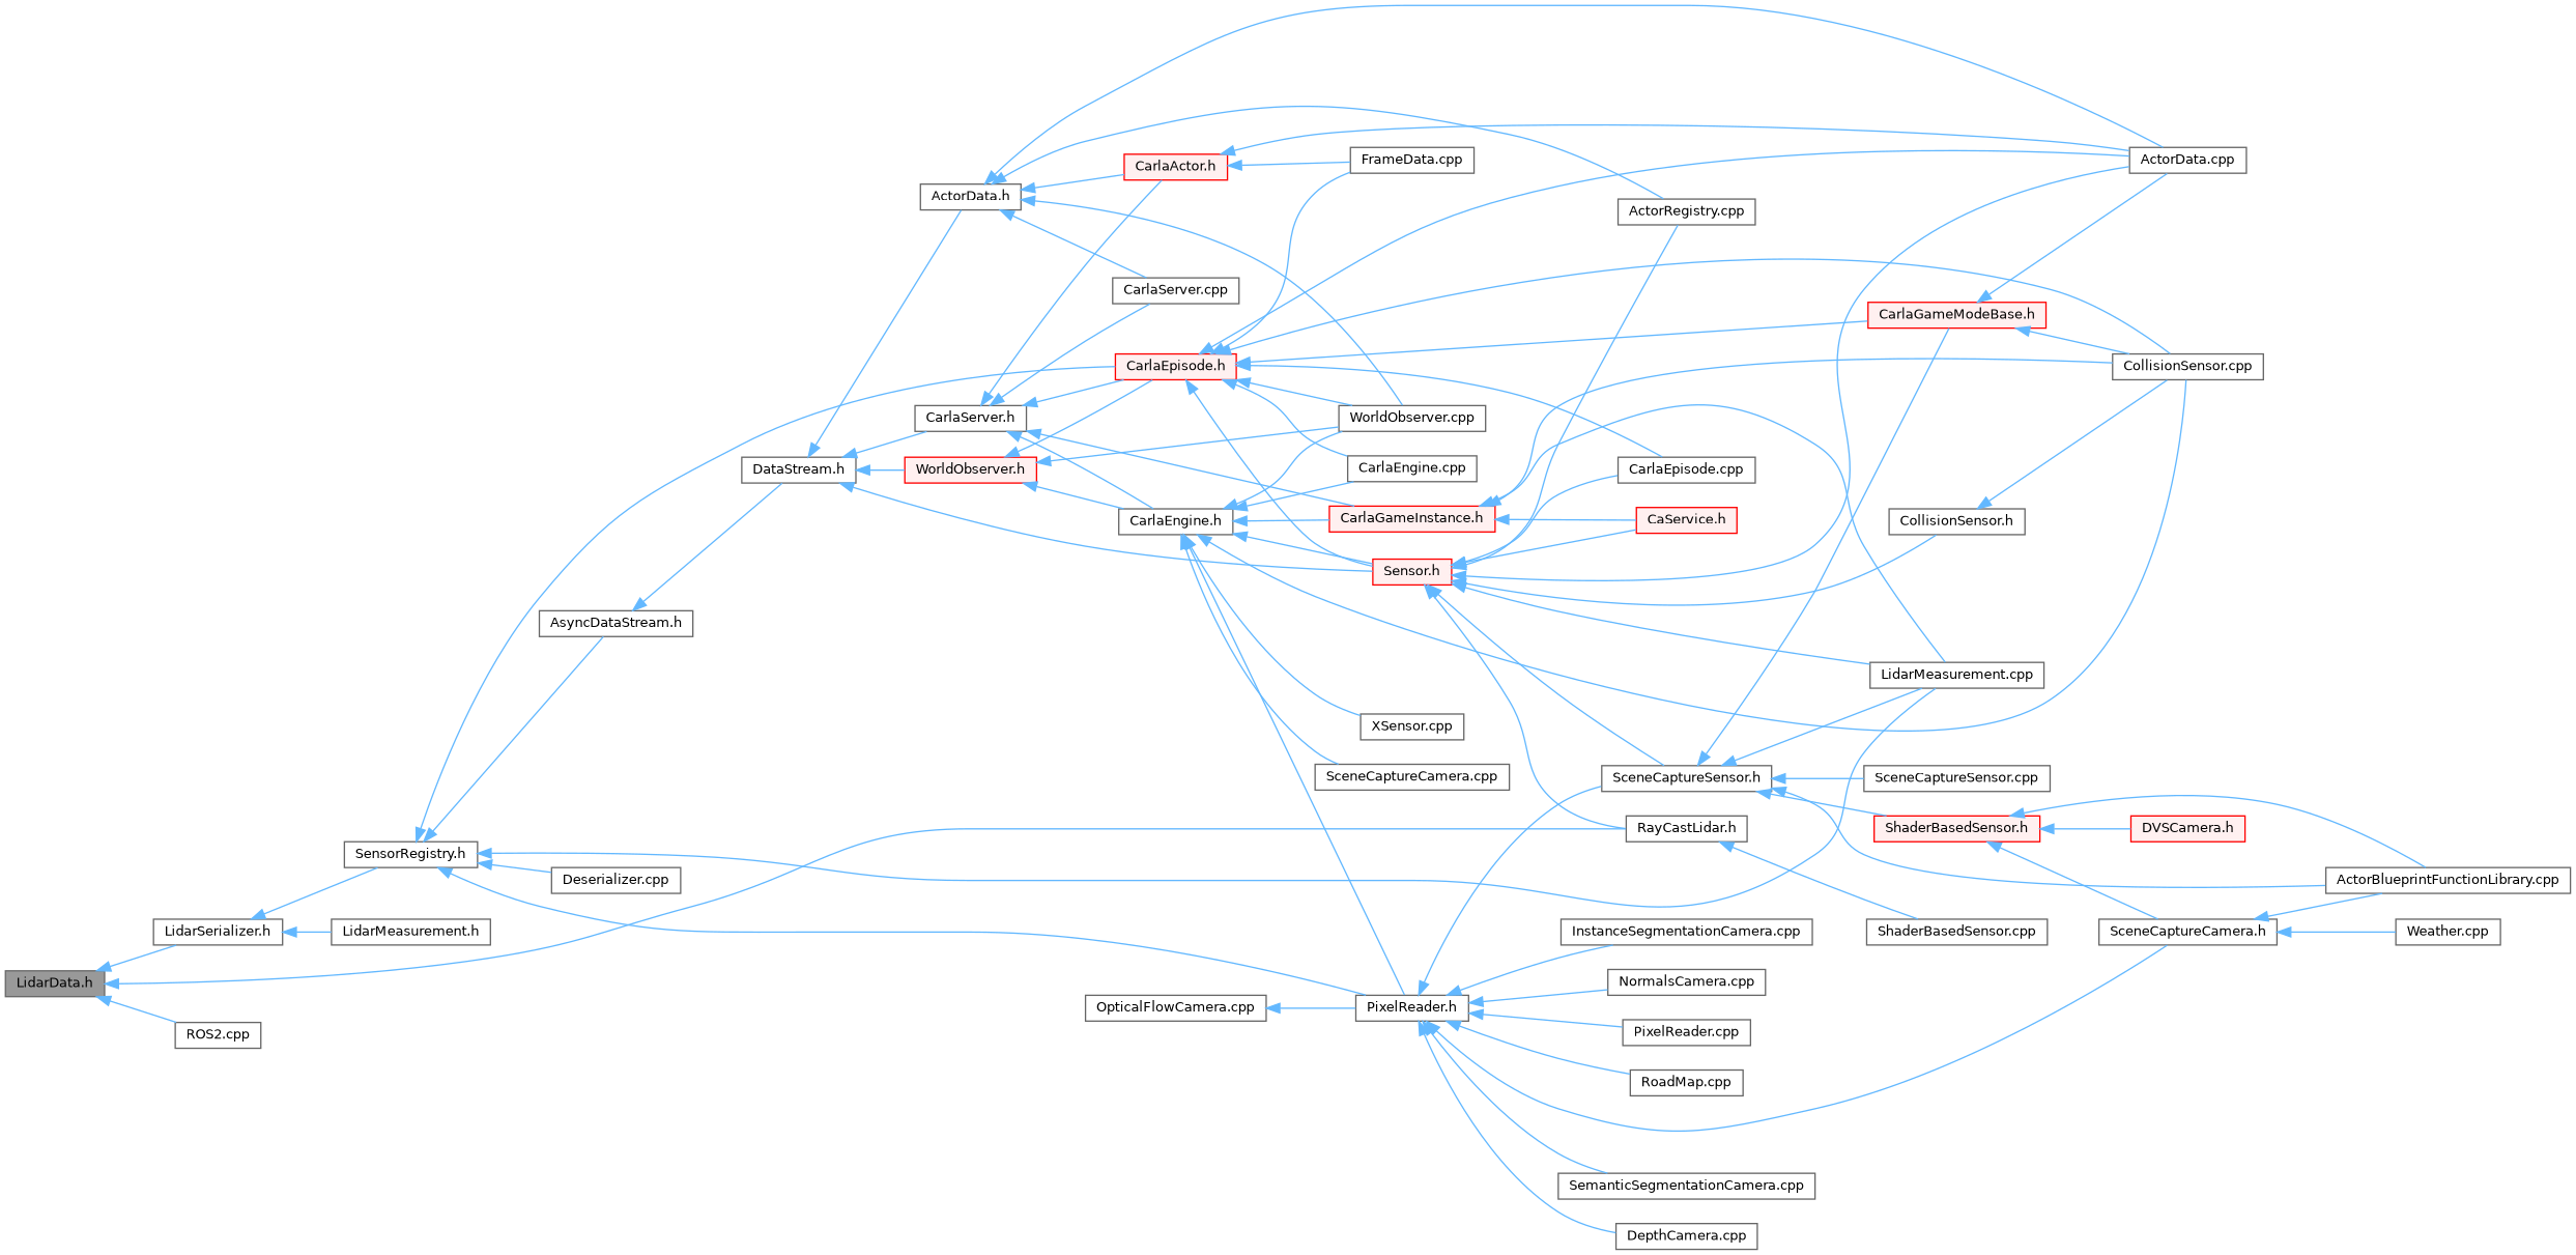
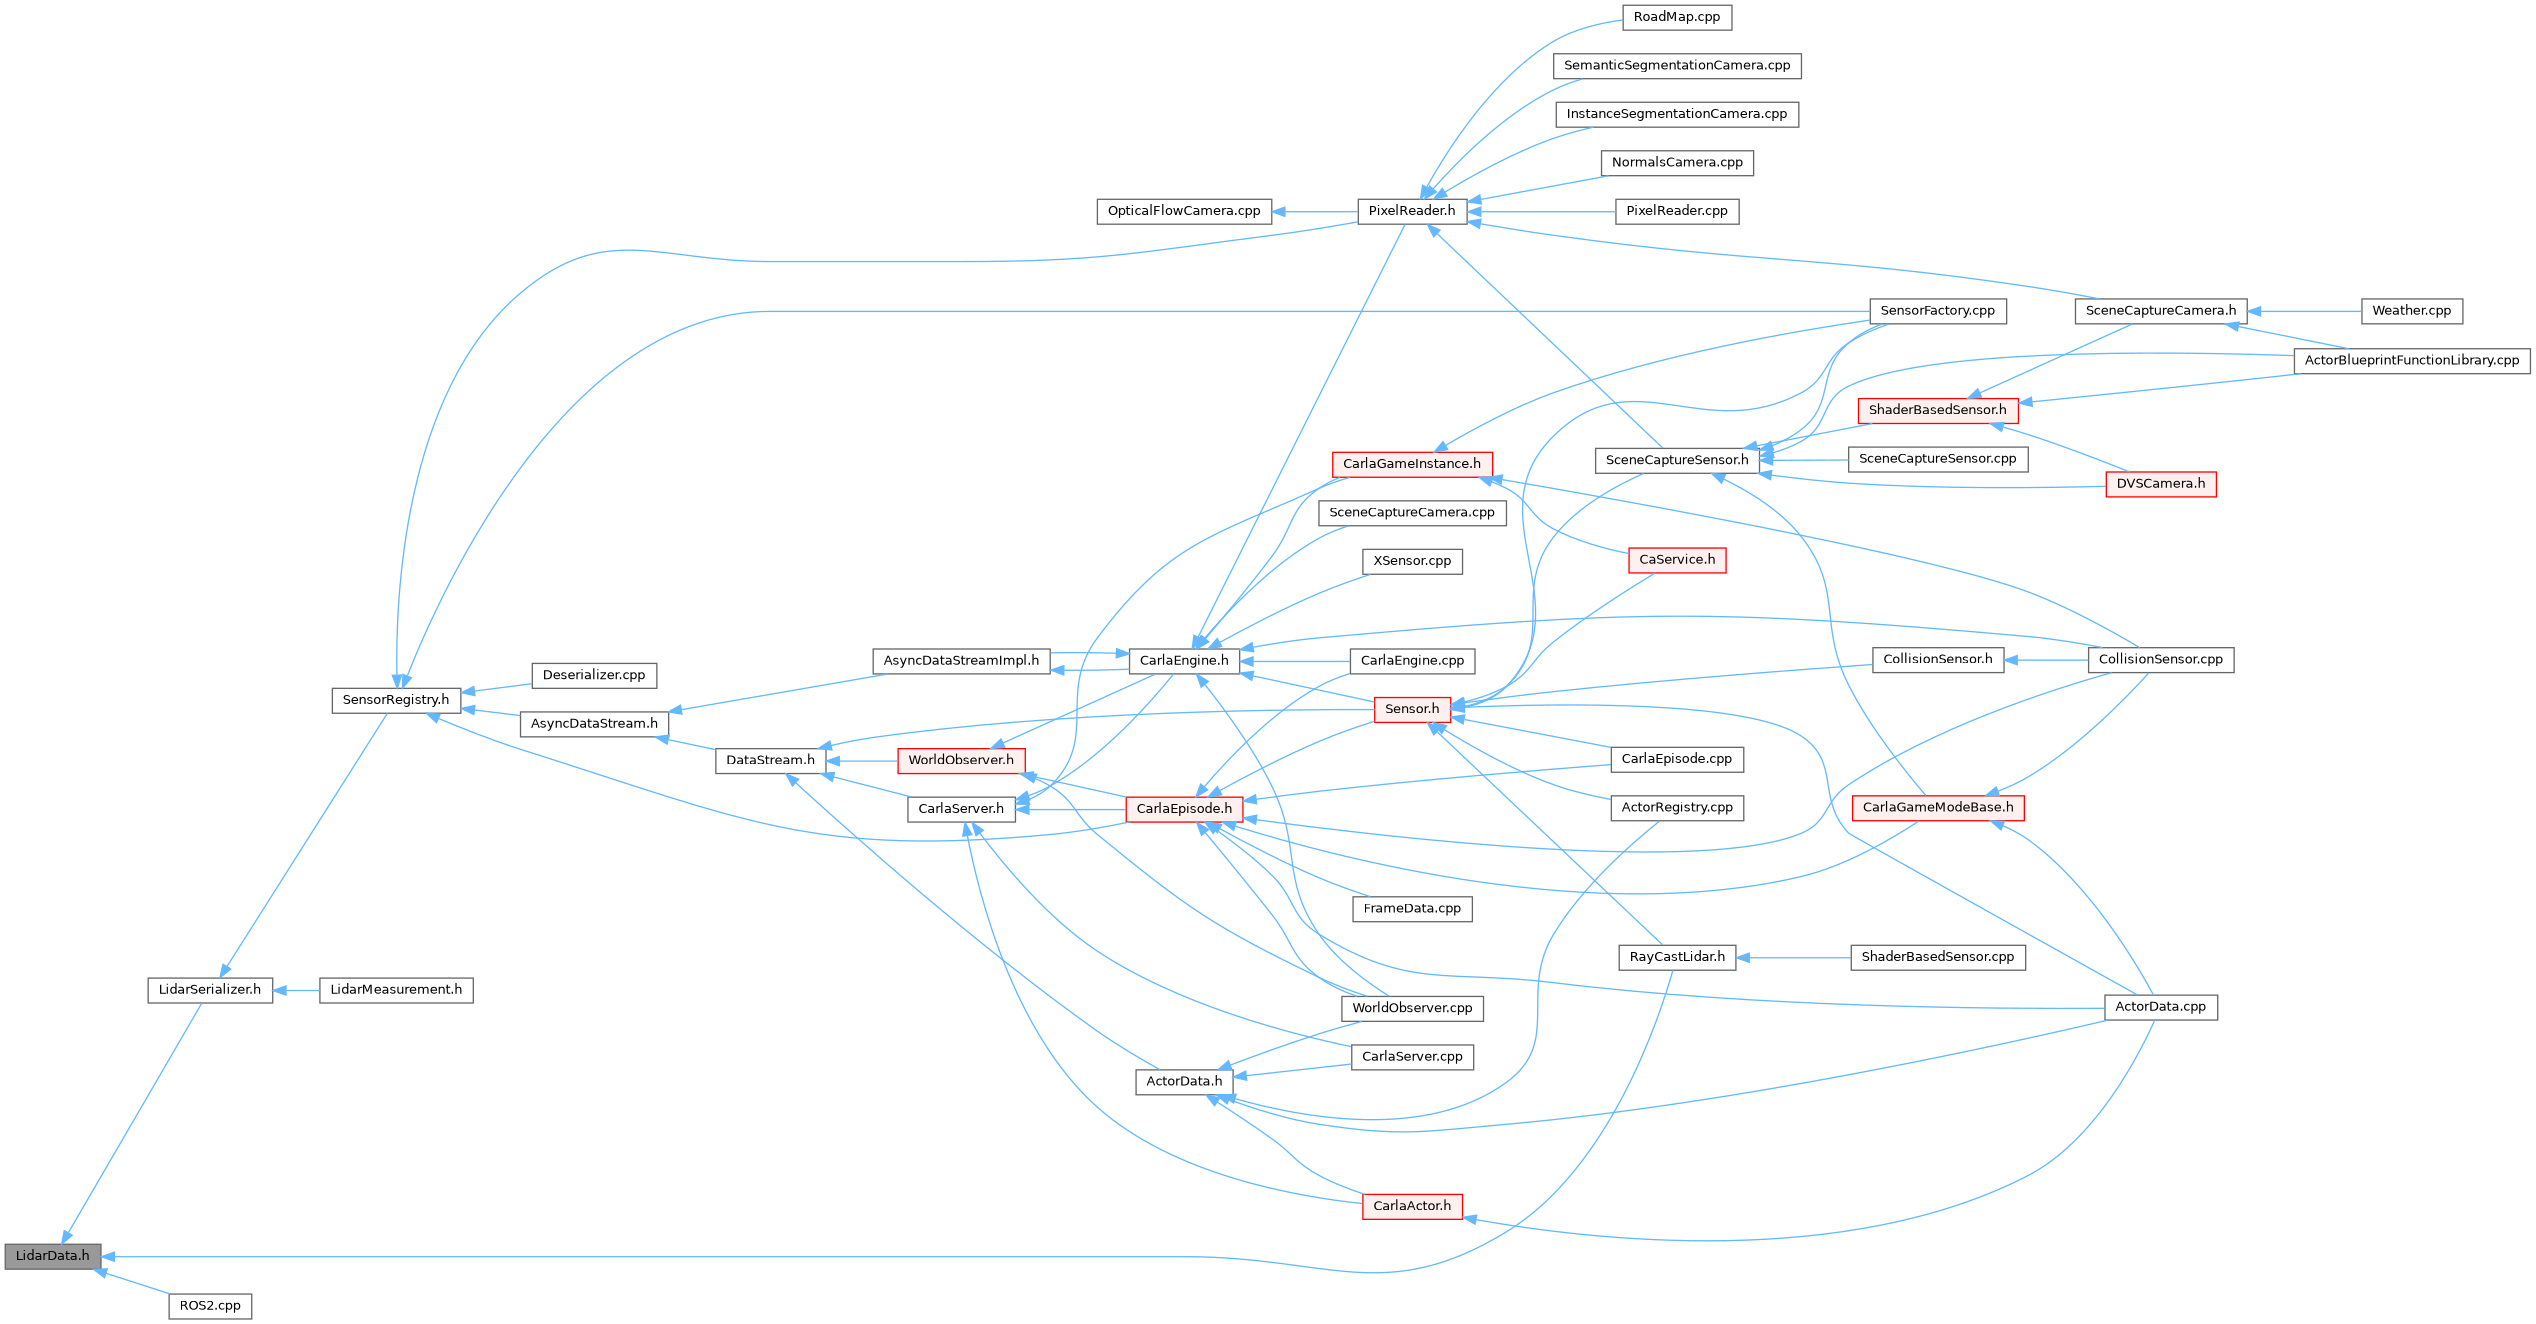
  digraph {
    rankdir=LR
    node [color=grey40 fillcolor=white fontname=Helvetica fontsize=10 shape=box style=filled]
    edge [color=steelblue1 dir=back fontname=Helvetica fontsize=10 labelfontname=Helvetica labelfontsize=10 style=solid]
    n1 [color=gray40 fillcolor=grey60 fontcolor=black height=0.2 label="LidarData.h" width=0.4]
    n2 [height=0.2 label="LidarSerializer.h" width=0.4]
    n3 [height=0.2 label="RayCastLidar.h" width=0.4]
    n4 [height=0.2 label="ROS2.cpp" width=0.4]
    n5 [height=0.2 label="LidarMeasurement.h" width=0.4]
    n6 [height=0.2 label="SensorRegistry.h" width=0.4]
    n7 [height=0.2 label="ShaderBasedSensor.cpp" width=0.4]
    n8 [height=0.2 label="AsyncDataStream.h" width=0.4]
-   n9 [height=0.2 label="LidarMeasurement.cpp" width=0.4]
+   n9 [height=0.2 label="SensorFactory.cpp" width=0.4]
    n10 [height=0.2 label="PixelReader.h" width=0.4]
    n11 [height=0.2 label="Deserializer.cpp" width=0.4]
    n12 [color=red fillcolor="#FFF0F0" height=0.2 label="CarlaEpisode.h" width=0.4]
+   n13 [height=0.2 label="AsyncDataStreamImpl.h" width=0.4]
    n14 [height=0.2 label="DataStream.h" width=0.4]
-   n15 [height=0.2 label="DepthCamera.cpp" width=0.4]
    n16 [height=0.2 label="InstanceSegmentationCamera.cpp" width=0.4]
    n17 [height=0.2 label="NormalsCamera.cpp" width=0.4]
    n18 [height=0.2 label="PixelReader.cpp" width=0.4]
    n19 [height=0.2 label="RoadMap.cpp" width=0.4]
    n20 [height=0.2 label="SceneCaptureCamera.h" width=0.4]
    n21 [height=0.2 label="SceneCaptureSensor.h" width=0.4]
    n22 [height=0.2 label="SemanticSegmentationCamera.cpp" width=0.4]
    n23 [height=0.2 label="WorldObserver.cpp" width=0.4]
    n24 [height=0.2 label="CarlaEngine.h" width=0.4]
    n25 [color=red fillcolor="#FFF0F0" height=0.2 label="Sensor.h" width=0.4]
    n26 [height=0.2 label="ActorData.h" width=0.4]
    n27 [height=0.2 label="CarlaServer.h" width=0.4]
    n28 [color=red fillcolor="#FFF0F0" height=0.2 label="WorldObserver.h" width=0.4]
    n29 [height=0.2 label="XSensor.cpp" width=0.4]
    n30 [height=0.2 label="CarlaEngine.cpp" width=0.4]
    n31 [color=red fillcolor="#FFF0F0" height=0.2 label="CarlaGameInstance.h" width=0.4]
    n32 [height=0.2 label="CollisionSensor.cpp" width=0.4]
    n33 [height=0.2 label="SceneCaptureCamera.cpp" width=0.4]
    n34 [color=red fillcolor="#FFF0F0" height=0.2 label="CaService.h" width=0.4]
    n35 [height=0.2 label="FrameData.cpp" width=0.4]
    n36 [height=0.2 label="ActorData.cpp" width=0.4]
    n37 [height=0.2 label="ActorRegistry.cpp" width=0.4]
    n38 [height=0.2 label="CarlaEpisode.cpp" width=0.4]
    n39 [height=0.2 label="CollisionSensor.h" width=0.4]
    n40 [color=red fillcolor="#FFF0F0" height=0.2 label="CarlaGameModeBase.h" width=0.4]
    n41 [height=0.2 label="OpticalFlowCamera.cpp" width=0.4]
    n42 [height=0.2 label="Weather.cpp" width=0.4]
    n43 [height=0.2 label="ActorBlueprintFunctionLibrary.cpp" width=0.4]
    n44 [color=red fillcolor="#FFF0F0" height=0.2 label="DVSCamera.h" width=0.4]
    n45 [height=0.2 label="SceneCaptureSensor.cpp" width=0.4]
    n46 [color=red fillcolor="#FFF0F0" height=0.2 label="ShaderBasedSensor.h" width=0.4]
    n47 [height=0.2 label="CarlaServer.cpp" width=0.4]
    n48 [color=red fillcolor="#FFF0F0" height=0.2 label="CarlaActor.h" width=0.4]
    n1 -> n2
    n1 -> n3
    n1 -> n4
    n2 -> n5
    n2 -> n6
    n3 -> n7
    n6 -> n8
    n6 -> n9
    n6 -> n10
    n6 -> n11
    n6 -> n12
+   n8 -> n13
    n8 -> n14
-   n10 -> n15
    n10 -> n16
    n10 -> n17
    n10 -> n18
    n10 -> n19
    n10 -> n20
    n10 -> n21
    n10 -> n22
    n12 -> n23
    n12 -> n25
    n12 -> n30
    n12 -> n32
    n12 -> n35
    n12 -> n36
    n12 -> n38
    n12 -> n40
+   n13 -> n24
    n14 -> n25
    n14 -> n26
    n14 -> n27
    n14 -> n28
    n20 -> n42
    n20 -> n43
    n21 -> n9
    n21 -> n40
    n21 -> n43
+   n21 -> n44
    n21 -> n45
    n21 -> n46
    n24 -> n10
+   n24 -> n13
    n24 -> n23
    n24 -> n25
    n24 -> n29
    n24 -> n30
    n24 -> n31
    n24 -> n32
    n24 -> n33
    n25 -> n3
    n25 -> n9
    n25 -> n21
    n25 -> n34
    n25 -> n36
    n25 -> n37
    n25 -> n38
    n25 -> n39
    n26 -> n23
    n26 -> n36
    n26 -> n37
    n26 -> n47
    n26 -> n48
    n27 -> n12
    n27 -> n24
    n27 -> n31
    n27 -> n47
    n27 -> n48
    n28 -> n12
    n28 -> n23
    n28 -> n24
    n31 -> n9
    n31 -> n32
    n31 -> n34
    n39 -> n32
    n40 -> n32
    n40 -> n36
    n41 -> n10
    n46 -> n20
    n46 -> n43
    n46 -> n44
-   n48 -> n35
    n48 -> n36
  }
